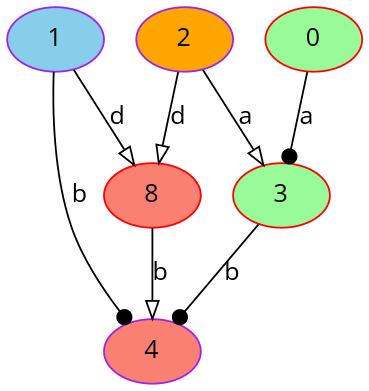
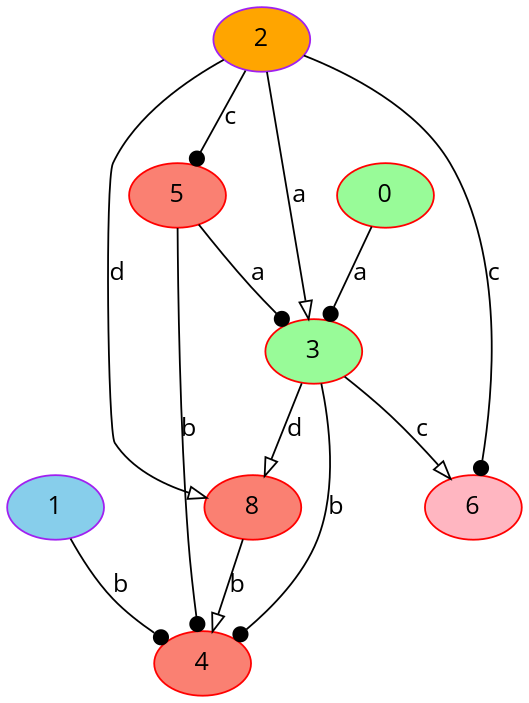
  strict digraph {
    fontname="Open Sans"
    node [color=red fillcolor=salmon fontname="Open Sans" style=filled]
    edge [arrowhead=dot fontname="Open Sans"]
    1 [color=purple fillcolor=skyblue]
-   4 [color=purple]
+   4
    8
    2 [color=purple fillcolor=orange]
    3 [fillcolor=palegreen]
+   5
+   6 [fillcolor=lightpink]
    0 [fillcolor=palegreen]
    1 -> 4 [label=b]
-   1 -> 8 [arrowhead=onormal label=d]
+   3 -> 8 [arrowhead=onormal label=d]
    8 -> 4 [arrowhead=onormal label=b]
    2 -> 8 [arrowhead=onormal label=d]
    2 -> 3 [arrowhead=onormal label=a]
+   2 -> 5 [label=c]
+   2 -> 6 [label=c]
    3 -> 4 [label=b]
+   3 -> 6 [arrowhead=onormal label=c]
+   5 -> 4 [label=b]
+   5 -> 3 [label=a]
    0 -> 3 [label=a]
  }
